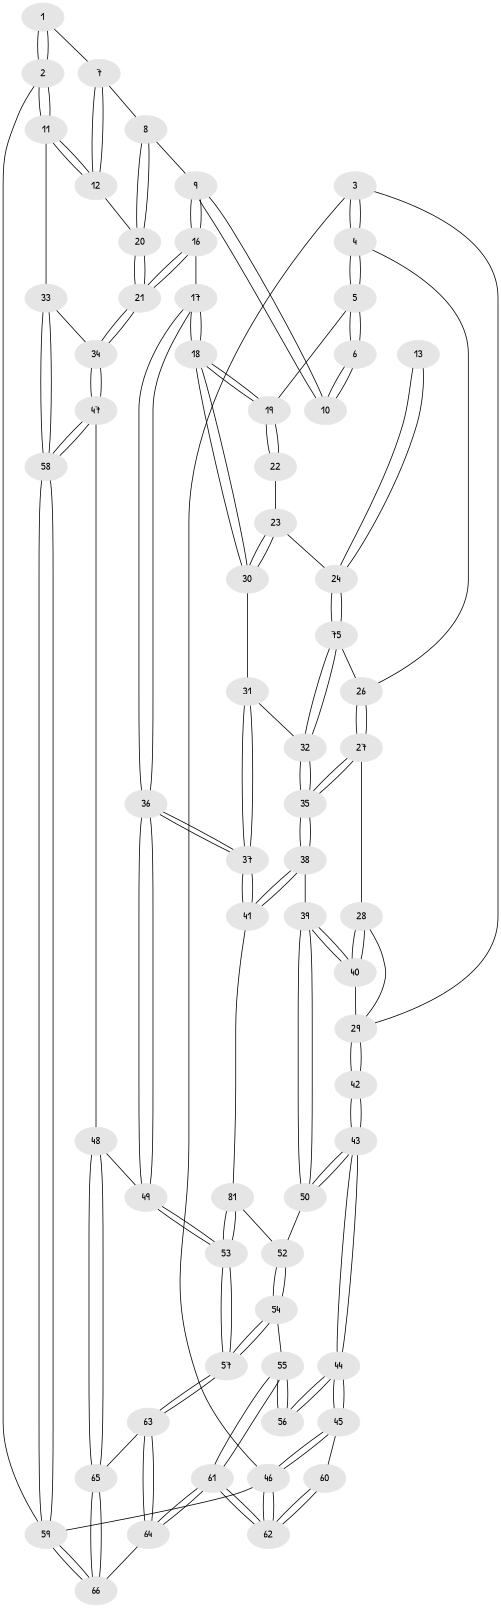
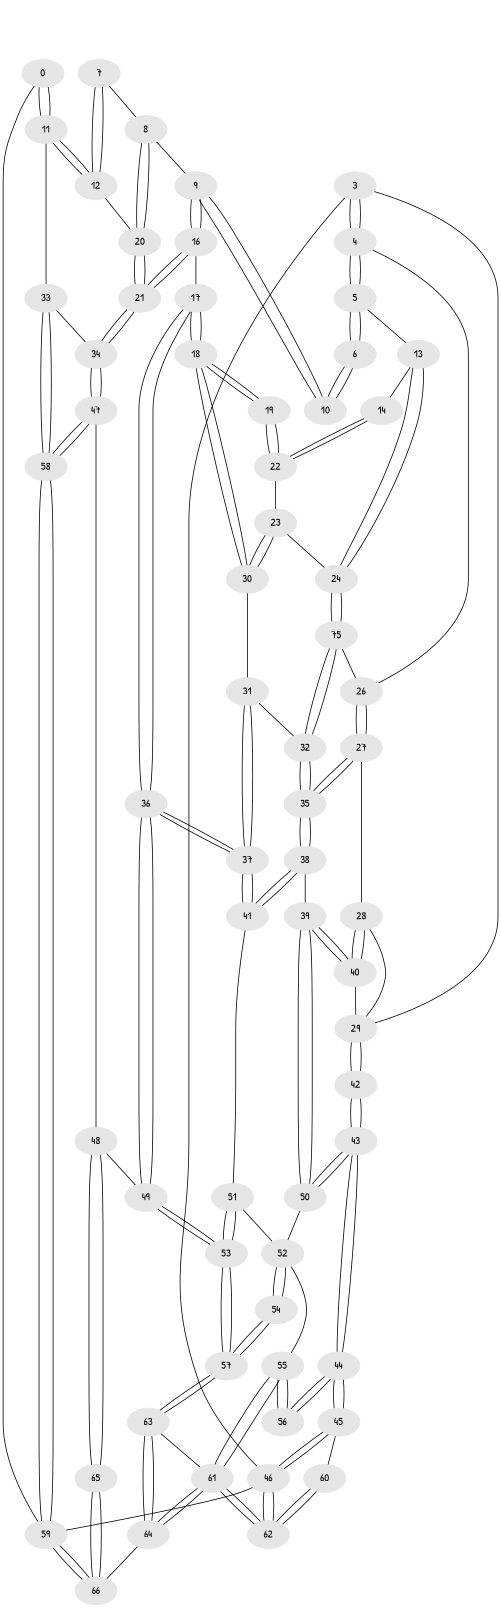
  graph {
    fontname="Patrick Hand"
    node [color=gray90 fontname="Patrick Hand" style=filled]
    edge [fontname="Patrick Hand"]
-   1
-   2
+   2 [label=0]
    7
    11
    59
    8
    12
    3
    4
    29
    46
    33
    66
    5
    26
    42
    62
    6
    13
    27
    10
+   14
    24
    9
    20
    16
    21
    17
    34
    58
    22
    n32 [label=75]
    23
    19
    18
    36
    30
    37
    49
    31
    47
    32
    35
    28
    40
    38
    43
    41
    48
    39
    53
-   51 [label=81]
+   51
    50
    52
    44
    45
    56
    60
    65
    57
    54
    55
    63
    61
    64
-   1 -- 2
-   1 -- 2
-   1 -- 7
    2 -- 11
    2 -- 11
    2 -- 59
    7 -- 8
    7 -- 12
    7 -- 12
    11 -- 12
    11 -- 12
    11 -- 33
    59 -- 66
    59 -- 66
    8 -- 9
    8 -- 20
    8 -- 20
    12 -- 20
    3 -- 4
    3 -- 4
    3 -- 29
    3 -- 46
    4 -- 5
    4 -- 5
    4 -- 26
    29 -- 42
    29 -- 42
    46 -- 59
    46 -- 62
    46 -- 62
    33 -- 34
    33 -- 58
    33 -- 58
    5 -- 6
    5 -- 6
-   5 -- 19
+   5 -- 13
    26 -- 27
    26 -- 27
    42 -- 43
    42 -- 43
    6 -- 10
    6 -- 10
+   13 -- 14
    13 -- 24
    13 -- 24
    27 -- 35
    27 -- 35
    27 -- 28
+   14 -- 22
+   14 -- 22
    24 -- n32
    24 -- n32
    9 -- 10
    9 -- 10
    9 -- 16
    9 -- 16
    20 -- 21
    20 -- 21
    16 -- 21
    16 -- 21
    16 -- 17
    21 -- 34
    21 -- 34
    17 -- 18
    17 -- 18
    17 -- 36
    17 -- 36
    34 -- 47
    34 -- 47
    58 -- 59
    58 -- 59
    22 -- 23
    n32 -- 26
    n32 -- 32
    n32 -- 32
    23 -- 24
    23 -- 30
    23 -- 30
    19 -- 22
    19 -- 22
    18 -- 19
    18 -- 19
    18 -- 30
    18 -- 30
    36 -- 37
    36 -- 37
    36 -- 49
    36 -- 49
    30 -- 31
    37 -- 41
    37 -- 41
    49 -- 53
    49 -- 53
    31 -- 37
    31 -- 37
    31 -- 32
    47 -- 58
    47 -- 58
    47 -- 48
    32 -- 35
    32 -- 35
    35 -- 38
    35 -- 38
    28 -- 29
    28 -- 40
    28 -- 40
    40 -- 29
    38 -- 41
    38 -- 41
    38 -- 39
    43 -- 50
    43 -- 50
    43 -- 44
    43 -- 44
    41 -- 51
    48 -- 49
    48 -- 65
    48 -- 65
    39 -- 40
    39 -- 40
    39 -- 50
    39 -- 50
    53 -- 57
    53 -- 57
    51 -- 53
    51 -- 53
    51 -- 52
    50 -- 52
    52 -- 54
    52 -- 54
    44 -- 45
    44 -- 45
    44 -- 56
    44 -- 56
    45 -- 46
    45 -- 46
    45 -- 60
    60 -- 62
    60 -- 62
    65 -- 66
    65 -- 66
    57 -- 63
    57 -- 63
    54 -- 57
    54 -- 57
-   54 -- 55
+   52 -- 55
    55 -- 56
    55 -- 56
    55 -- 61
    55 -- 61
-   63 -- 65
+   63 -- 61
    63 -- 64
    63 -- 64
    61 -- 62
    61 -- 62
    61 -- 64
    61 -- 64
    64 -- 66
  }
